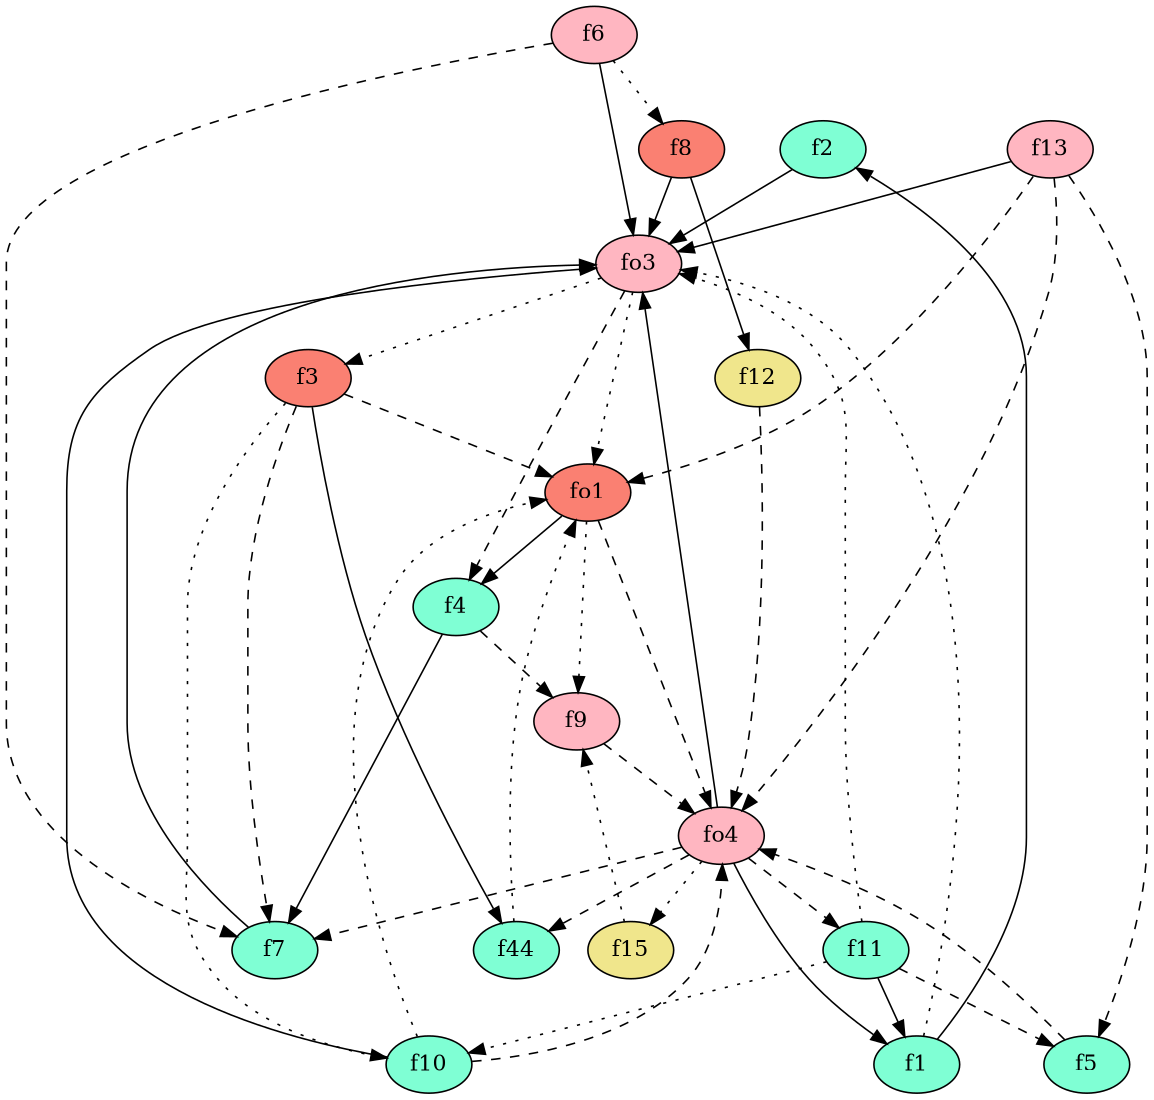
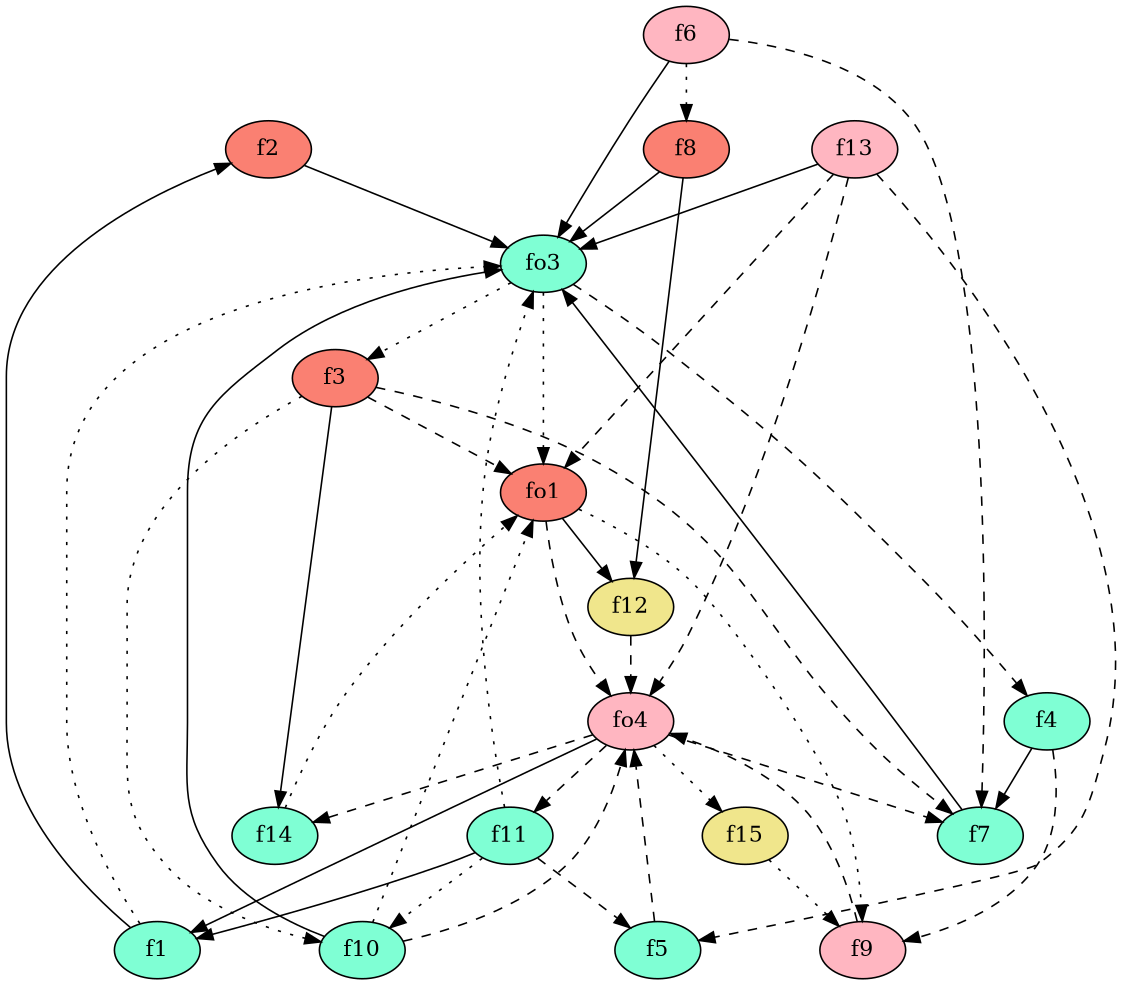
  strict digraph {
    node [fillcolor=aquamarine style=filled]
    edge [style=dashed weight=2]
-   f2
+   f2 [fillcolor=salmon]
    f1
-   fo3 [fillcolor=lightpink]
+   fo3
    f3 [fillcolor=salmon]
    fo1 [fillcolor=salmon]
    f4
    f7
    f10
-   f14 [label=f44]
+   f14
    n10 [fillcolor=lightpink label=fo4]
    f9 [fillcolor=lightpink]
    f5
    f11
    f15 [fillcolor=khaki]
    f6 [fillcolor=lightpink]
    f8 [fillcolor=salmon]
    f12 [fillcolor=khaki]
    f13 [fillcolor=lightpink]
    f2 -> fo3 [style=solid]
    f1 -> f2 [style=solid]
    f1 -> fo3 [style=dotted]
    fo3 -> f3 [style=dotted]
    fo3 -> fo1 [style=dotted]
    fo3 -> f4
    f3 -> fo1
    f3 -> f7
    f3 -> f10 [style=dotted]
    f3 -> f14 [style=solid]
-   fo1 -> f4 [style=solid]
+   fo1 -> f12 [style=solid]
    fo1 -> n10
    fo1 -> f9 [style=dotted]
    f4 -> f7 [style=solid]
    f4 -> f9
    f7 -> fo3 [style=solid]
    f10 -> fo3 [style=solid]
    f10 -> fo1 [style=dotted]
    f10 -> n10
    f14 -> fo1 [style=dotted]
    n10 -> f1 [style=solid]
-   n10 -> fo3 [style=solid]
    n10 -> f7
    n10 -> f14
    n10 -> f11
    n10 -> f15 [style=dotted]
    f9 -> n10
    f5 -> n10
    f11 -> f1 [style=solid]
    f11 -> fo3 [style=dotted]
    f11 -> f10 [style=dotted]
    f11 -> f5
    f15 -> f9 [style=dotted]
    f6 -> fo3 [style=solid]
    f6 -> f7
    f6 -> f8 [style=dotted]
    f8 -> fo3 [style=solid]
    f8 -> f12 [style=solid]
    f12 -> n10
    f13 -> fo3 [style=solid]
    f13 -> fo1
    f13 -> n10
    f13 -> f5
  }
